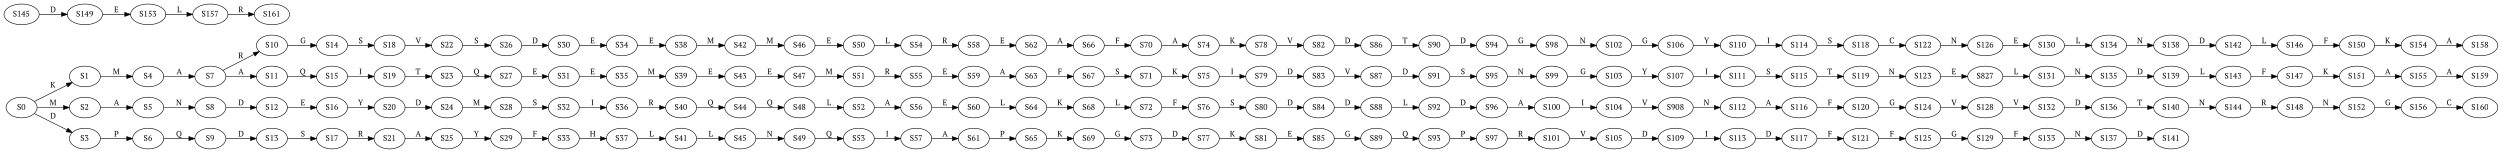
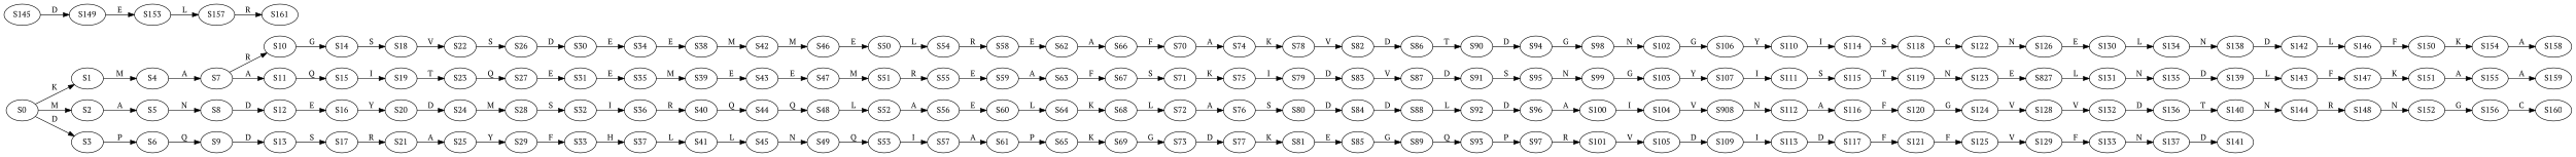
  strict digraph {
    fontname="PT Serif"
    rankdir=LR
    node [fontname="PT Serif"]
    edge [fontname="PT Serif"]
    S0
    S1
    S2
    S3
    S4
    S5
    S6
    S7
    S8
    S9
    S10
    S11
    S12
    S13
    S14
    S15
    S16
    S17
    S18
    S19
    S20
    S21
    S22
    S23
    S24
    S25
    S26
    S27
    S28
    S29
    S30
    S31
    S32
    S33
    S34
    S35
    S36
    S37
    S38
    S39
    S40
    S41
    S42
    S43
    S44
    S45
    S46
    S47
    S48
    S49
    S50
    S51
    S52
    S53
    S54
    S55
    S56
    S57
    S58
    S59
    S60
    S61
    S62
    S63
    S64
    S65
    S66
    S67
    S68
    S69
    S70
    S71
    S72
    S73
    S74
    S75
    S76
    S77
    S78
    S79
    S80
    S81
    S82
    S83
    S84
    S85
    S86
    S87
    S88
    S89
    S90
    S91
    S92
    S93
    S94
    S95
    S96
    S97
    S98
    S99
    S100
    S101
    S102
    S103
    S104
    S105
    S106
    S107
    n109 [label=S908]
    S109
    S110
    S111
    S112
    S113
    S114
    S115
    S116
    S117
    S118
    S119
    S120
    S121
    S122
    S123
    S124
    S125
    S126
    n128 [label=S827]
    S128
    S129
    S130
    S131
    S132
    S133
    S134
    S135
    S136
    S137
    S138
    S139
    S140
    S141
    S142
    S143
    S144
    S146
    S147
    S148
    S145
    S149
    S150
    S151
    S152
    S153
    S154
    S155
    S156
    S157
    S158
    S159
    S160
    S161
    S0 -> S1 [label=K]
    S0 -> S2 [label=M]
    S0 -> S3 [label=D]
    S1 -> S4 [label=M]
    S2 -> S5 [label=A]
    S3 -> S6 [label=P]
    S4 -> S7 [label=A]
    S5 -> S8 [label=N]
    S6 -> S9 [label=Q]
    S7 -> S10 [label=R]
    S7 -> S11 [label=A]
    S8 -> S12 [label=D]
    S9 -> S13 [label=D]
    S10 -> S14 [label=G]
    S11 -> S15 [label=Q]
    S12 -> S16 [label=E]
    S13 -> S17 [label=S]
    S14 -> S18 [label=S]
    S15 -> S19 [label=I]
    S16 -> S20 [label=Y]
    S17 -> S21 [label=R]
    S18 -> S22 [label=V]
    S19 -> S23 [label=T]
    S20 -> S24 [label=D]
    S21 -> S25 [label=A]
    S22 -> S26 [label=S]
    S23 -> S27 [label=Q]
    S24 -> S28 [label=M]
    S25 -> S29 [label=Y]
    S26 -> S30 [label=D]
    S27 -> S31 [label=E]
    S28 -> S32 [label=S]
    S29 -> S33 [label=F]
    S30 -> S34 [label=E]
    S31 -> S35 [label=E]
    S32 -> S36 [label=I]
    S33 -> S37 [label=H]
    S34 -> S38 [label=E]
    S35 -> S39 [label=M]
    S36 -> S40 [label=R]
    S37 -> S41 [label=L]
    S38 -> S42 [label=M]
    S39 -> S43 [label=E]
    S40 -> S44 [label=Q]
    S41 -> S45 [label=L]
    S42 -> S46 [label=M]
    S43 -> S47 [label=E]
    S44 -> S48 [label=Q]
    S45 -> S49 [label=N]
    S46 -> S50 [label=E]
    S47 -> S51 [label=M]
    S48 -> S52 [label=L]
    S49 -> S53 [label=Q]
    S50 -> S54 [label=L]
    S51 -> S55 [label=R]
    S52 -> S56 [label=A]
    S53 -> S57 [label=I]
    S54 -> S58 [label=R]
    S55 -> S59 [label=E]
    S56 -> S60 [label=E]
    S57 -> S61 [label=A]
    S58 -> S62 [label=E]
    S59 -> S63 [label=A]
    S60 -> S64 [label=L]
    S61 -> S65 [label=P]
    S62 -> S66 [label=A]
    S63 -> S67 [label=F]
    S64 -> S68 [label=K]
    S65 -> S69 [label=K]
    S66 -> S70 [label=F]
    S67 -> S71 [label=S]
    S68 -> S72 [label=L]
    S69 -> S73 [label=G]
    S70 -> S74 [label=A]
    S71 -> S75 [label=K]
-   S72 -> S76 [label=F]
+   S72 -> S76 [label=A]
    S73 -> S77 [label=D]
    S74 -> S78 [label=K]
    S75 -> S79 [label=I]
    S76 -> S80 [label=S]
    S77 -> S81 [label=K]
    S78 -> S82 [label=V]
    S79 -> S83 [label=D]
    S80 -> S84 [label=D]
    S81 -> S85 [label=E]
    S82 -> S86 [label=D]
    S83 -> S87 [label=V]
    S84 -> S88 [label=D]
    S85 -> S89 [label=G]
    S86 -> S90 [label=T]
    S87 -> S91 [label=D]
    S88 -> S92 [label=L]
    S89 -> S93 [label=Q]
    S90 -> S94 [label=D]
    S91 -> S95 [label=S]
    S92 -> S96 [label=D]
    S93 -> S97 [label=P]
    S94 -> S98 [label=G]
    S95 -> S99 [label=N]
    S96 -> S100 [label=A]
    S97 -> S101 [label=R]
    S98 -> S102 [label=N]
    S99 -> S103 [label=G]
    S100 -> S104 [label=I]
    S101 -> S105 [label=V]
    S102 -> S106 [label=G]
    S103 -> S107 [label=Y]
    S104 -> n109 [label=V]
    S105 -> S109 [label=D]
    S106 -> S110 [label=Y]
    S107 -> S111 [label=I]
    n109 -> S112 [label=N]
    S109 -> S113 [label=I]
    S110 -> S114 [label=I]
    S111 -> S115 [label=S]
    S112 -> S116 [label=A]
    S113 -> S117 [label=D]
    S114 -> S118 [label=S]
    S115 -> S119 [label=T]
    S116 -> S120 [label=F]
    S117 -> S121 [label=F]
    S118 -> S122 [label=C]
    S119 -> S123 [label=N]
    S120 -> S124 [label=G]
    S121 -> S125 [label=F]
    S122 -> S126 [label=N]
    S123 -> n128 [label=E]
    S124 -> S128 [label=V]
-   S125 -> S129 [label=G]
+   S125 -> S129 [label=V]
    S126 -> S130 [label=E]
    n128 -> S131 [label=L]
    S128 -> S132 [label=V]
    S129 -> S133 [label=F]
    S130 -> S134 [label=L]
    S131 -> S135 [label=N]
    S132 -> S136 [label=D]
    S133 -> S137 [label=N]
    S134 -> S138 [label=N]
    S135 -> S139 [label=D]
    S136 -> S140 [label=T]
    S137 -> S141 [label=D]
    S138 -> S142 [label=D]
    S139 -> S143 [label=L]
    S140 -> S144 [label=N]
    S142 -> S146 [label=L]
    S143 -> S147 [label=F]
    S144 -> S148 [label=R]
    S146 -> S150 [label=F]
    S147 -> S151 [label=K]
    S148 -> S152 [label=N]
    S145 -> S149 [label=D]
    S149 -> S153 [label=E]
    S150 -> S154 [label=K]
    S151 -> S155 [label=A]
    S152 -> S156 [label=G]
    S153 -> S157 [label=L]
    S154 -> S158 [label=A]
    S155 -> S159 [label=A]
    S156 -> S160 [label=C]
    S157 -> S161 [label=R]
  }
